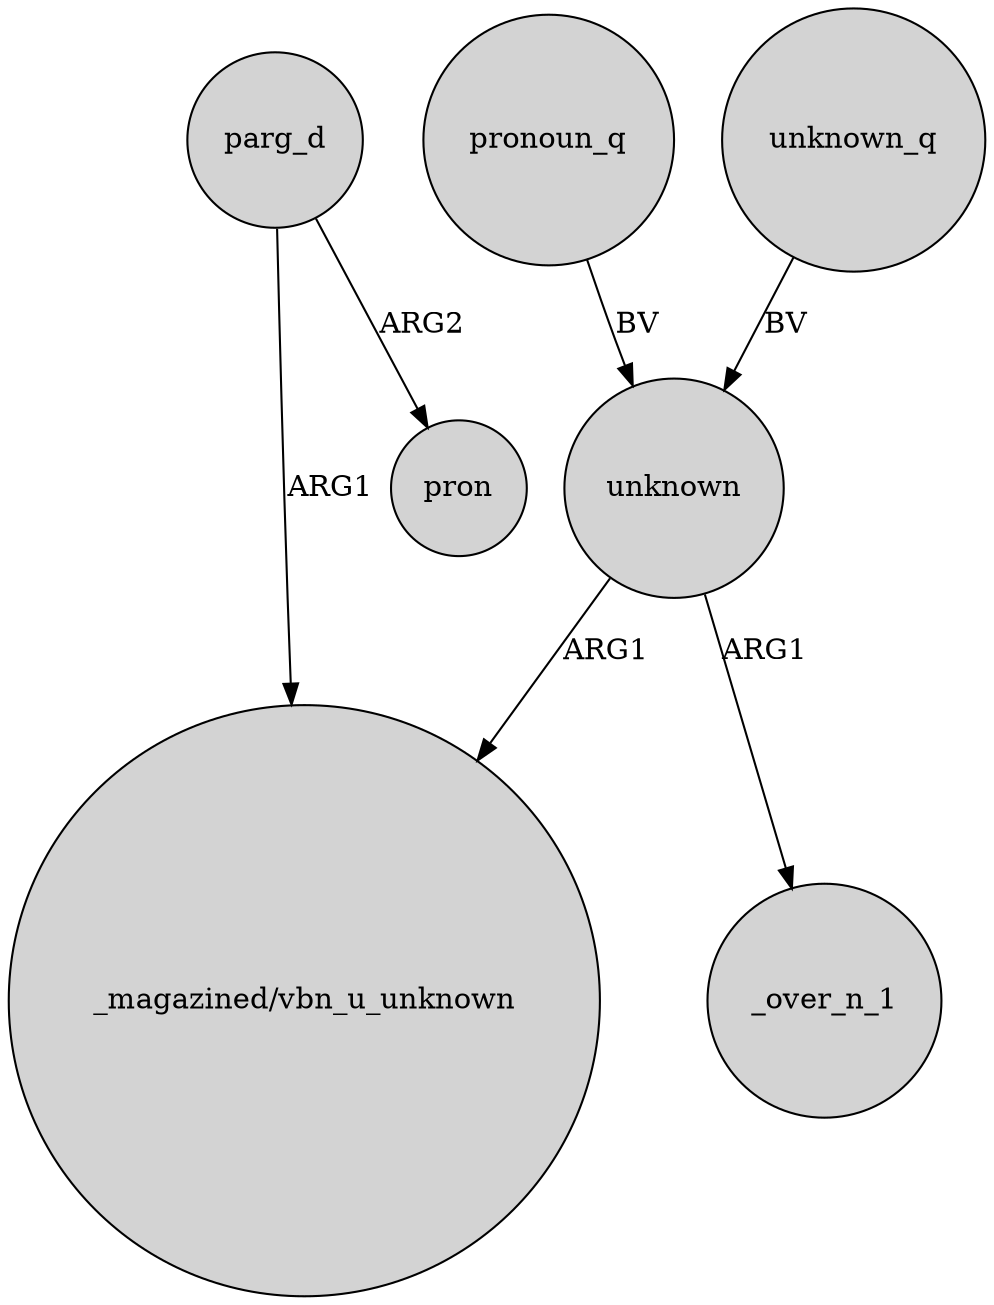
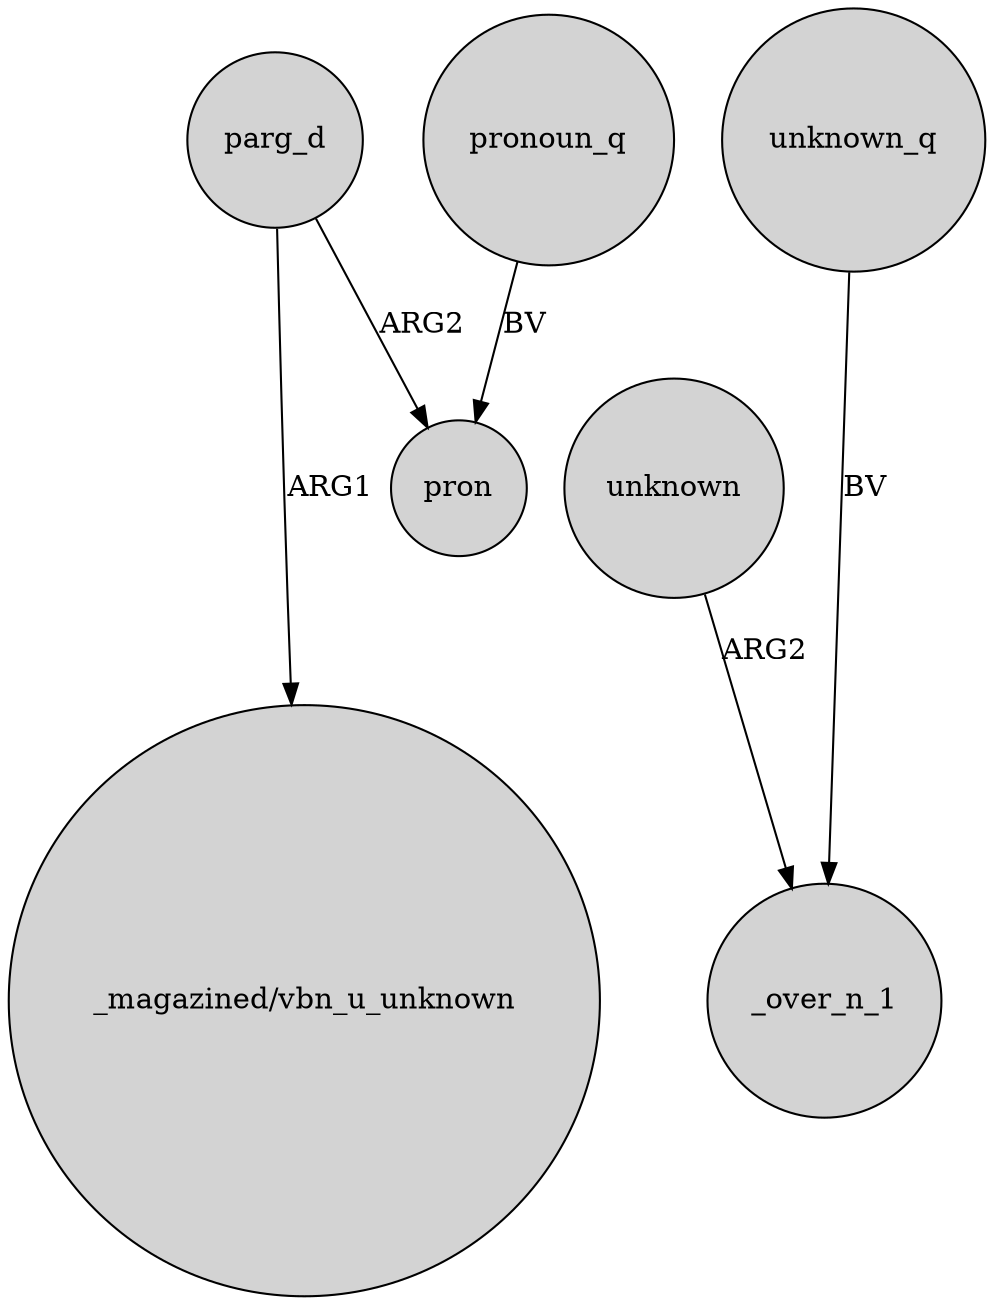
  digraph {
    node [shape=circle style=filled]
    parg_d
    "_magazined/vbn_u_unknown"
    pron
    n4 [label=unknown]
    _over_n_1
    n6 [label=unknown_q]
    pronoun_q
    parg_d -> "_magazined/vbn_u_unknown" [label=ARG1]
    parg_d -> pron [label=ARG2]
-   n4 -> "_magazined/vbn_u_unknown" [label=ARG1]
-   n4 -> _over_n_1 [label=ARG1]
-   n6 -> n4 [label=BV]
-   pronoun_q -> n4 [label=BV]
+   n4 -> _over_n_1 [label=ARG2]
+   n6 -> _over_n_1 [label=BV]
+   pronoun_q -> pron [label=BV]
  }
